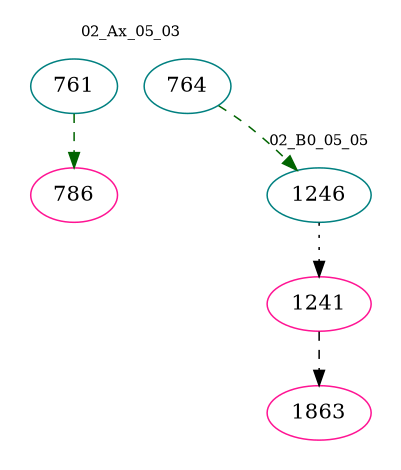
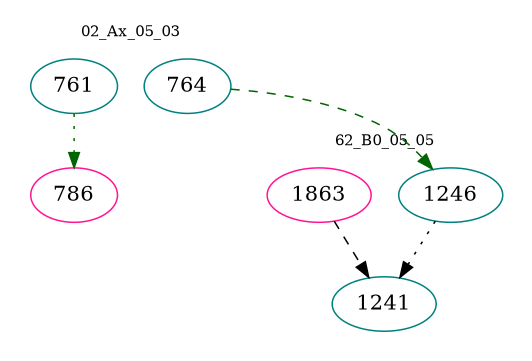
  digraph {
    node [color=teal]
    edge [color=darkgreen style=dashed]
    n1 [label=764]
    n2 [label=761]
    n3 [color=deeppink label=786]
    n4 [label=1246]
-   n5 [color=deeppink label=1241]
+   n5 [label=1241]
    n6 [color=deeppink label=1863]
    subgraph cluster_1 {
      color=white
      fontsize=10
      label="02_Ax_05_03"
      n1
      n2
      n3
    }
    subgraph cluster_2 {
      color=white
      fontsize=10
-     label="02_B0_05_05"
+     label="62_B0_05_05"
      n4
      n5
      n6
    }
    n1 -> n4
-   n2 -> n3
+   n2 -> n3 [style=dotted]
    n4 -> n5 [color=black style=dotted]
-   n5 -> n6 [color=black]
+   n6 -> n5 [color=black]
  }
